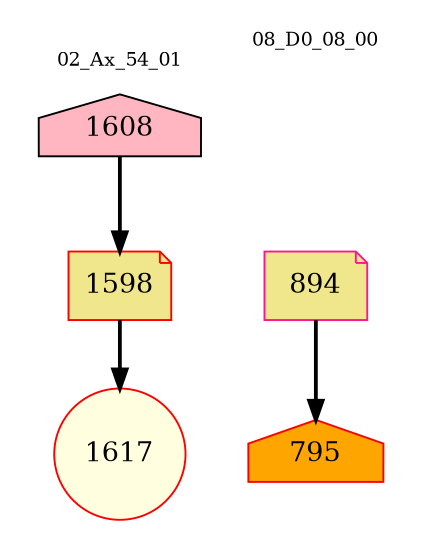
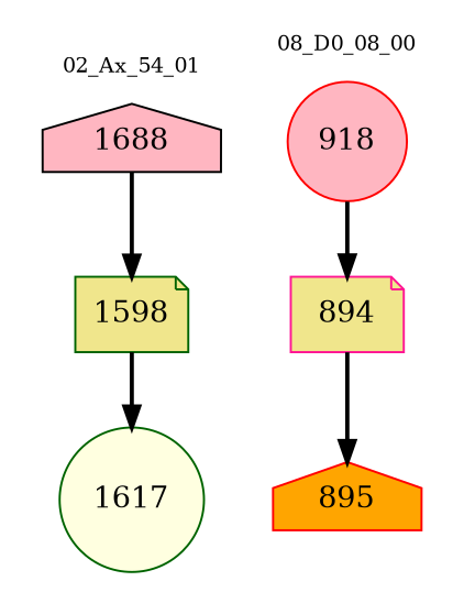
  digraph {
    node [color=darkgreen fillcolor=lightpink shape=house style=filled]
    edge [color=black style=bold]
-   n1 [color=black label=1608]
-   n2 [color=red fillcolor=khaki label=1598 shape=note]
-   n3 [color=red fillcolor=lightyellow label=1617 shape=circle]
+   n1 [color=black label=1688]
+   n2 [fillcolor=khaki label=1598 shape=note]
+   n3 [fillcolor=lightyellow label=1617 shape=circle]
+   n4 [color=red label=918 shape=circle]
    n5 [color=deeppink fillcolor=khaki label=894 shape=note]
-   n6 [color=red fillcolor=orange label=795]
+   n6 [color=red fillcolor=orange label=895]
    subgraph cluster_1 {
      color=white
      fontsize=10
      label="02_Ax_54_01"
      n1
      n2
      n3
    }
    subgraph cluster_2 {
      color=white
      fontsize=10
      label="08_D0_08_00"
+     n4
      n5
      n6
    }
    n1 -> n2
    n2 -> n3
+   n4 -> n5
    n5 -> n6
  }
